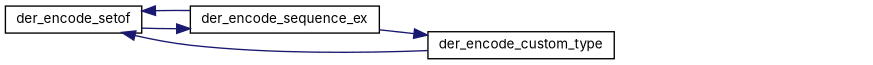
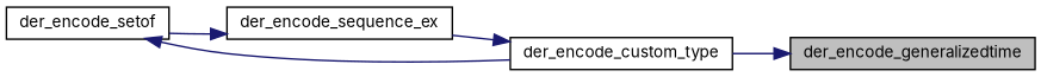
  digraph {
    fontname=Inter
    rankdir=RL
    node [color=black fillcolor=white fontname=Inter fontsize=10 shape=record style=filled]
    edge [color=midnightblue dir=back fontname=Inter fontsize=10 labelfontname=Helvetica labelfontsize=10 style=solid]
+   n1 [fillcolor=grey75 fontcolor=black height=0.2 label=der_encode_generalizedtime width=0.4]
    n2 [height=0.2 label=der_encode_custom_type width=0.4]
    n3 [height=0.2 label=der_encode_sequence_ex width=0.4]
    n4 [height=0.2 label=der_encode_setof width=0.4]
+   n1 -> n2
    n2 -> n3
    n3 -> n4
    n4 -> n2
-   n4 -> n3
  }
